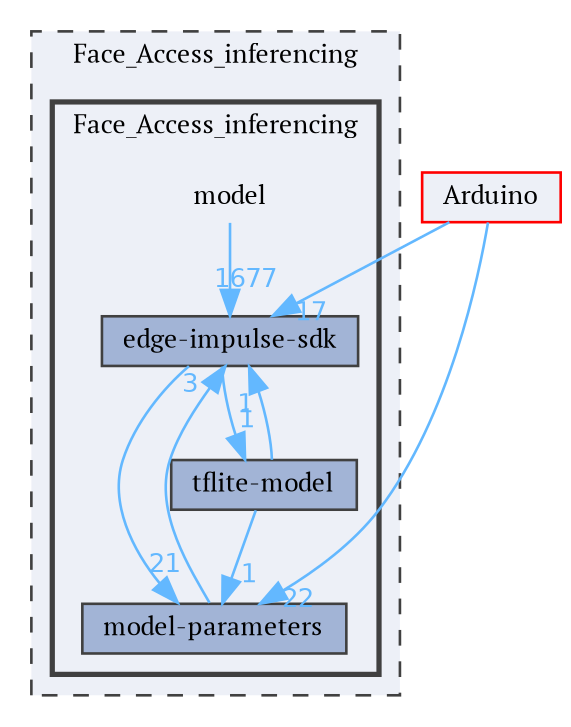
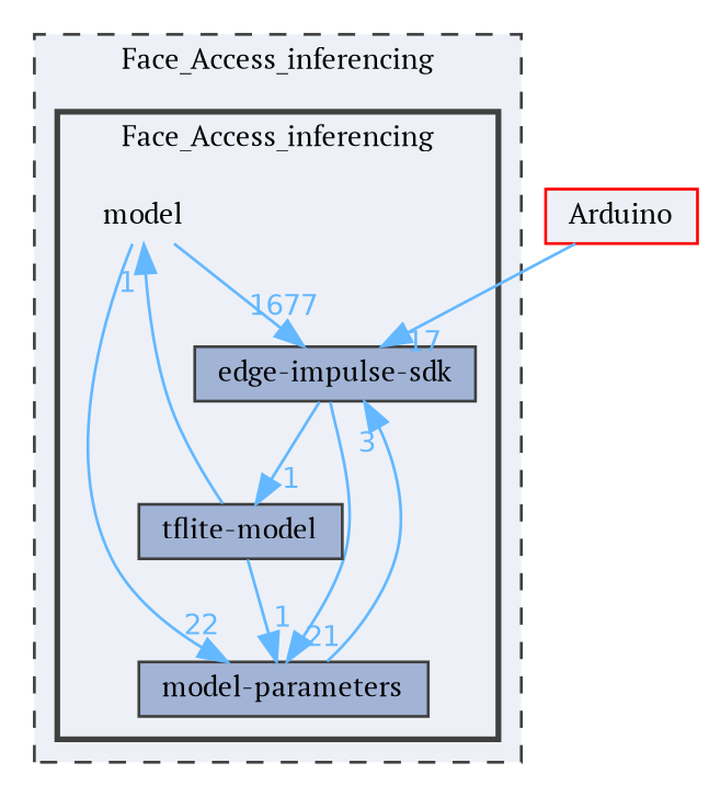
  digraph {
    compound=true
    fontname="PT Serif"
    node [fontname="PT Serif" fontsize=10 shape=box color=grey25 fillcolor="#a2b4d6" style=filled]
    edge [color=steelblue1 fontcolor=steelblue1 fontname="PT Serif" fontsize=10 headlabel=1 labeldistance=1.5 labelfontname=Helvetica labelfontsize=10]
    n1 [height=0.2 label=model shape=plaintext width=0.4 color="" fillcolor="" style=""]
    n2 [height=0.2 label="edge-impulse-sdk" width=0.4]
    n3 [height=0.2 label="model-parameters" width=0.4]
    n4 [height=0.2 label="tflite-model" width=0.4]
    n5 [color=red fillcolor="#edf0f7" height=0.2 label=Arduino width=0.4]
    subgraph cluster_1 {
      bgcolor="#edf0f7"
      fontsize=10
      label=Face_Access_inferencing
      pencolor=grey25
      style="filled,dashed"
      subgraph cluster_2 {
        bgcolor="#edf0f7"
        fontsize=10
        label=Face_Access_inferencing
        pencolor=grey25
        style="filled,bold"
        n1
        n2
        n3
        n4
      }
    }
    n1 -> n2 [headlabel=1677]
-   n5 -> n3 [headlabel=22]
+   n1 -> n3 [headlabel=22]
    n2 -> n3 [headlabel=21]
    n2 -> n4
    n3 -> n2 [headlabel=3]
-   n4 -> n2
+   n4 -> n1
    n4 -> n3
    n5 -> n2 [headlabel=17]
  }
